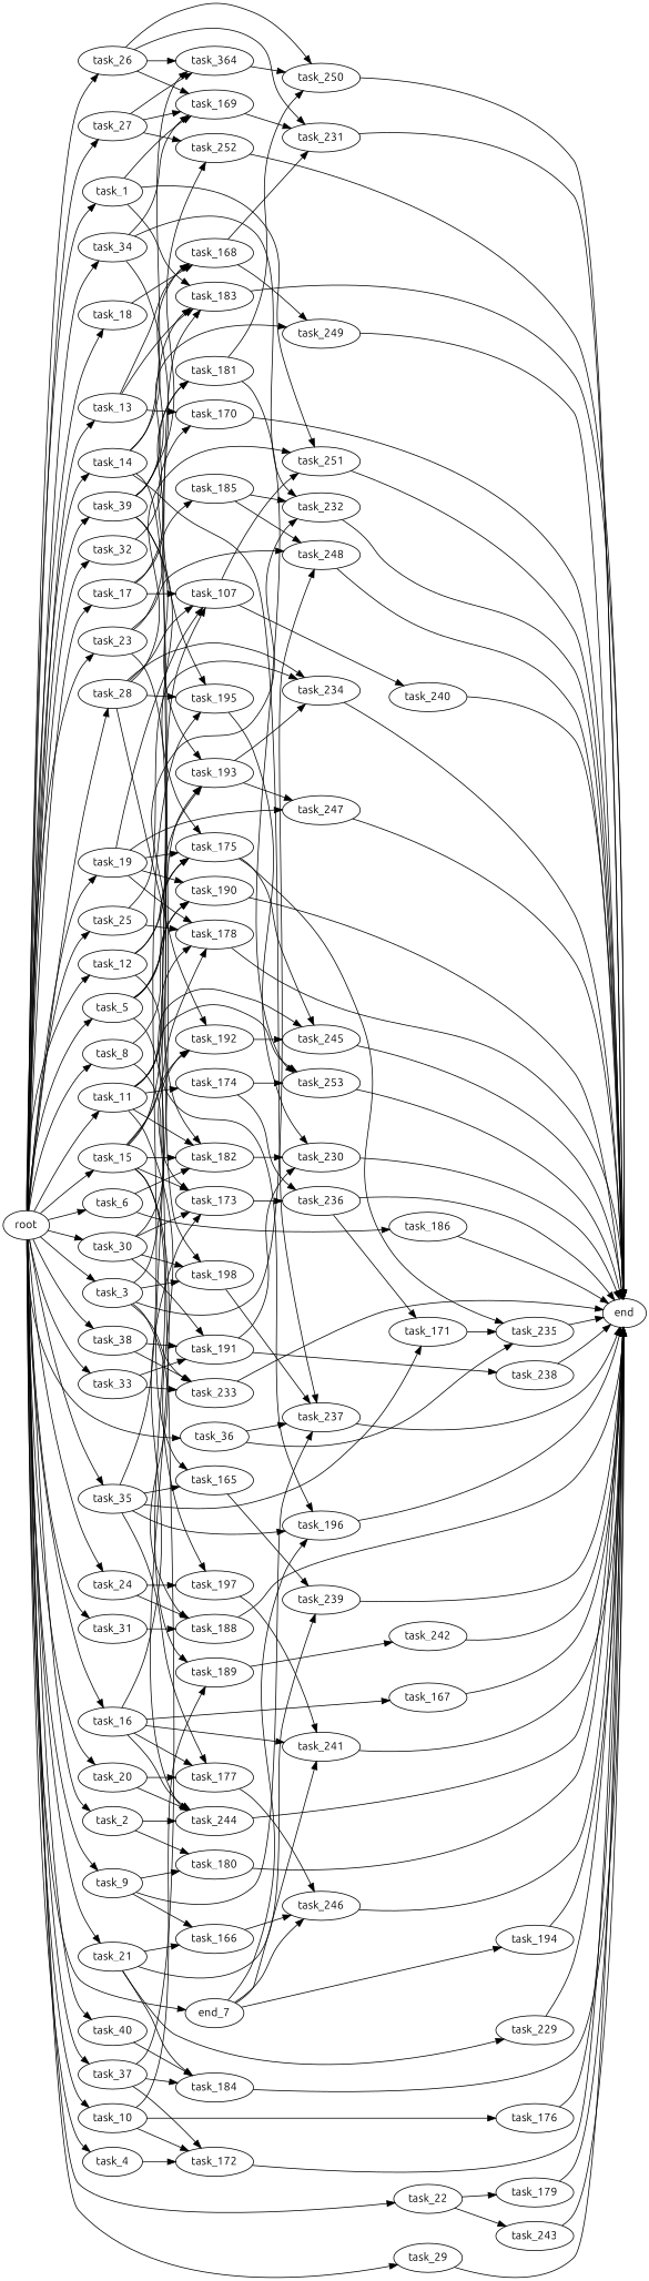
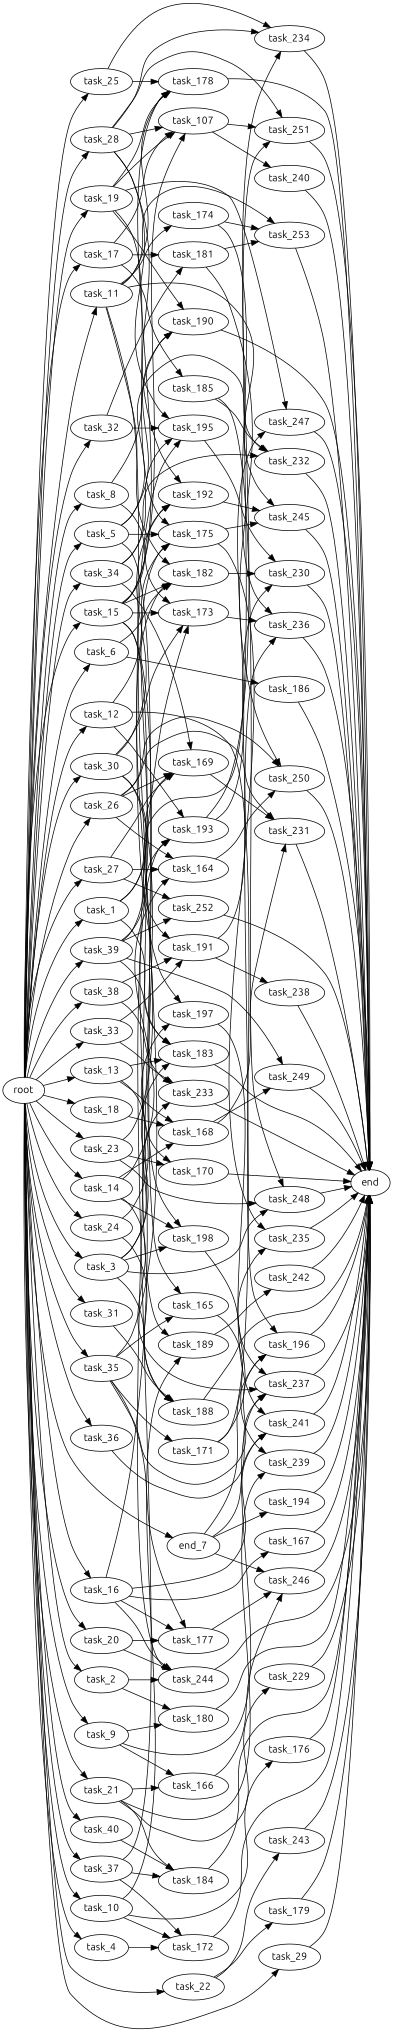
  digraph {
    fontname=Ubuntu
    rankdir=LR
    node [fontname=Ubuntu]
    edge [fontname=Ubuntu]
    task_8
    task_173
    task_190
    task_236
    end
    task_239
    task_17
    task_181
    n9 [label=task_107]
    task_185
    task_250
    task_253
    task_251
    task_240
    task_232
    task_248
    task_32
    task_195
    task_230
    task_242
    task_35
    task_177
    task_171
    task_196
    task_165
    task_246
    task_235
    task_26
    task_231
    task_169
-   task_164 [label=task_364]
+   task_164
    task_15
    task_178
    task_189
    task_182
    task_244
    task_192
    task_245
    task_252
    task_167
    task_166
    task_33
    task_233
    task_191
    task_238
    task_186
    task_241
    task_176
    task_13
    task_183
    task_168
    task_170
    task_249
    task_30
    task_198
    task_237
    task_5
    task_175
    task_6
    task_184
    task_22
    task_179
    task_243
    task_3
    task_188
    task_234
    task_193
    task_247
    task_16
    root
    task_12
    task_21
    task_18
    task_31
    task_9
    task_28
    task_29
    task_34
    task_10
    task_2
    n81 [label=end_7]
    task_38
    task_39
    task_14
    task_24
    task_19
    task_36
    task_25
    task_4
    task_40
    task_27
    task_23
    task_37
    task_1
    task_11
    task_20
    task_229
    task_180
    task_172
    task_194
    task_197
    task_174
    task_8 -> task_173
    task_8 -> task_190
    task_173 -> task_236
    task_190 -> end
    task_236 -> end
    task_239 -> end
    task_17 -> task_181
    task_17 -> n9
    task_17 -> task_185
    task_181 -> task_250
    task_181 -> task_253
    n9 -> task_251
    n9 -> task_240
    task_185 -> task_232
    task_185 -> task_248
    task_250 -> end
    task_253 -> end
    task_251 -> end
    task_240 -> end
    task_232 -> end
    task_248 -> end
    task_32 -> task_181
+   task_32 -> task_195
    task_195 -> task_230
    task_230 -> end
    task_242 -> end
    task_35 -> task_195
    task_35 -> task_177
    task_35 -> task_171
    task_35 -> task_196
    task_35 -> task_165
    task_177 -> task_246
-   task_236 -> task_171
+   task_171 -> task_236
    task_171 -> task_235
    task_196 -> end
    task_165 -> task_239
    task_246 -> end
    task_235 -> end
    task_26 -> task_250
    task_26 -> task_231
    task_26 -> task_169
    task_26 -> task_164
    task_231 -> end
    task_169 -> task_231
    task_164 -> task_250
    task_15 -> task_173
    task_15 -> n9
    task_15 -> task_178
    task_15 -> task_189
    task_15 -> task_182
    task_15 -> task_244
    task_15 -> task_192
    task_178 -> end
    task_189 -> task_242
    task_182 -> task_230
    task_244 -> end
    task_192 -> task_245
    task_245 -> end
    task_252 -> end
    task_167 -> end
    task_166 -> task_246
    task_33 -> task_233
    task_33 -> task_191
    task_233 -> end
    task_191 -> task_230
    task_191 -> task_238
    task_238 -> end
    task_186 -> end
    task_241 -> end
    task_176 -> end
    task_13 -> task_183
    task_13 -> task_168
    task_13 -> task_170
    task_183 -> end
    task_168 -> task_231
    task_168 -> task_249
    task_170 -> end
    task_249 -> end
    task_30 -> task_173
    task_30 -> task_192
    task_30 -> task_191
    task_30 -> task_198
    task_198 -> task_237
    task_237 -> end
    task_5 -> task_190
    task_5 -> task_232
    task_5 -> task_165
    task_5 -> task_175
    task_175 -> task_235
    task_175 -> task_245
    task_6 -> task_182
    task_6 -> task_186
    task_184 -> end
    task_22 -> task_179
    task_22 -> task_243
    task_179 -> end
    task_243 -> end
    task_3 -> task_248
    task_3 -> task_233
    task_3 -> task_183
    task_3 -> task_198
    task_3 -> task_188
    task_188 -> end
    task_234 -> end
    task_193 -> task_234
    task_193 -> task_247
    task_247 -> end
    task_16 -> task_173
    task_16 -> task_177
    task_16 -> task_244
    task_16 -> task_167
    task_16 -> task_241
    root -> task_8
    root -> task_17
    root -> task_32
    root -> task_35
    root -> task_26
    root -> task_15
    root -> task_33
    root -> task_13
    root -> task_30
    root -> task_5
    root -> task_6
    root -> task_22
    root -> task_3
    root -> task_16
    root -> task_12
    root -> task_21
    root -> task_18
    root -> task_31
    root -> task_9
    root -> task_28
    root -> task_29
    root -> task_34
    root -> task_10
    root -> task_2
    root -> n81
    root -> task_38
    root -> task_39
    root -> task_14
    root -> task_24
    root -> task_19
    root -> task_36
    root -> task_25
    root -> task_4
    root -> task_40
    root -> task_27
    root -> task_23
    root -> task_37
    root -> task_1
    root -> task_11
    root -> task_20
    task_12 -> task_196
    task_12 -> task_175
    task_12 -> task_193
    task_21 -> task_239
    task_21 -> task_166
    task_21 -> task_184
    task_21 -> task_229
    task_18 -> task_168
    task_31 -> task_188
    task_9 -> task_166
    task_9 -> task_237
    task_9 -> task_180
    task_28 -> n9
    task_28 -> task_251
    task_28 -> task_195
    task_28 -> task_192
    task_28 -> task_234
    task_29 -> end
    task_34 -> task_232
    task_34 -> task_195
    task_34 -> task_169
    task_10 -> task_189
    task_10 -> task_176
    task_10 -> task_172
    task_2 -> task_244
    task_2 -> task_180
    n81 -> task_196
    n81 -> task_246
    n81 -> task_241
    n81 -> task_194
    task_38 -> task_233
    task_38 -> task_191
    task_39 -> task_252
    task_39 -> task_183
    task_39 -> task_249
    task_39 -> task_175
    task_39 -> task_193
    task_14 -> task_164
    task_14 -> task_168
    task_14 -> task_198
    task_14 -> task_237
    task_24 -> task_188
    task_24 -> task_197
    task_19 -> task_190
    task_19 -> n9
    task_19 -> task_178
    task_19 -> task_175
    task_19 -> task_247
-   task_36 -> task_235
    task_36 -> task_237
    task_25 -> task_178
    task_25 -> task_234
    task_4 -> task_172
    task_40 -> task_184
    task_27 -> task_169
    task_27 -> task_164
    task_27 -> task_252
    task_23 -> task_248
    task_23 -> task_182
    task_23 -> task_170
    task_37 -> task_184
    task_37 -> task_193
    task_37 -> task_172
    task_1 -> task_251
    task_1 -> task_169
    task_1 -> task_183
    task_11 -> task_253
    task_11 -> task_178
    task_11 -> task_182
    task_11 -> task_245
    task_11 -> task_197
    task_11 -> task_174
    task_20 -> task_177
    task_20 -> task_244
    task_229 -> end
    task_180 -> end
    task_172 -> end
    task_194 -> end
    task_197 -> task_241
    task_174 -> task_236
    task_174 -> task_253
  }
